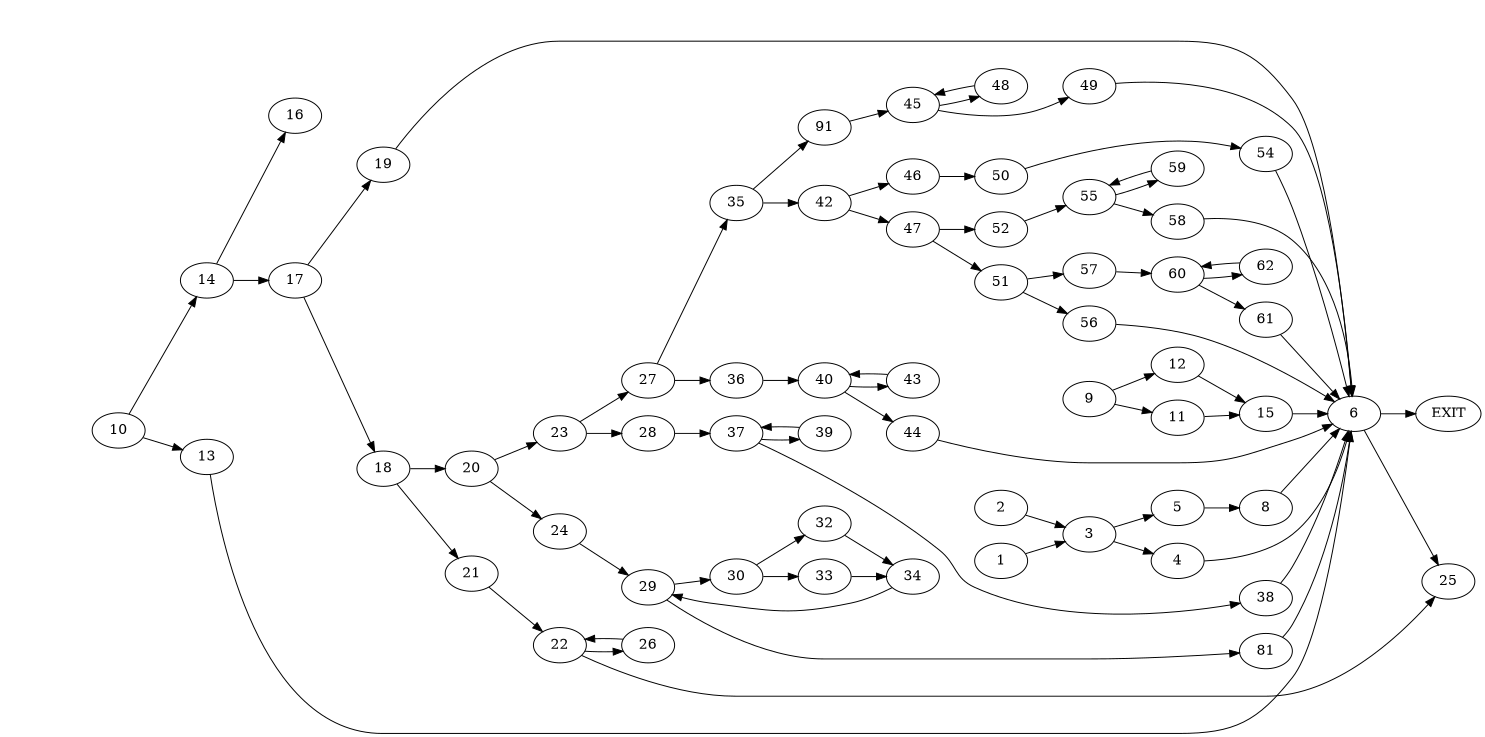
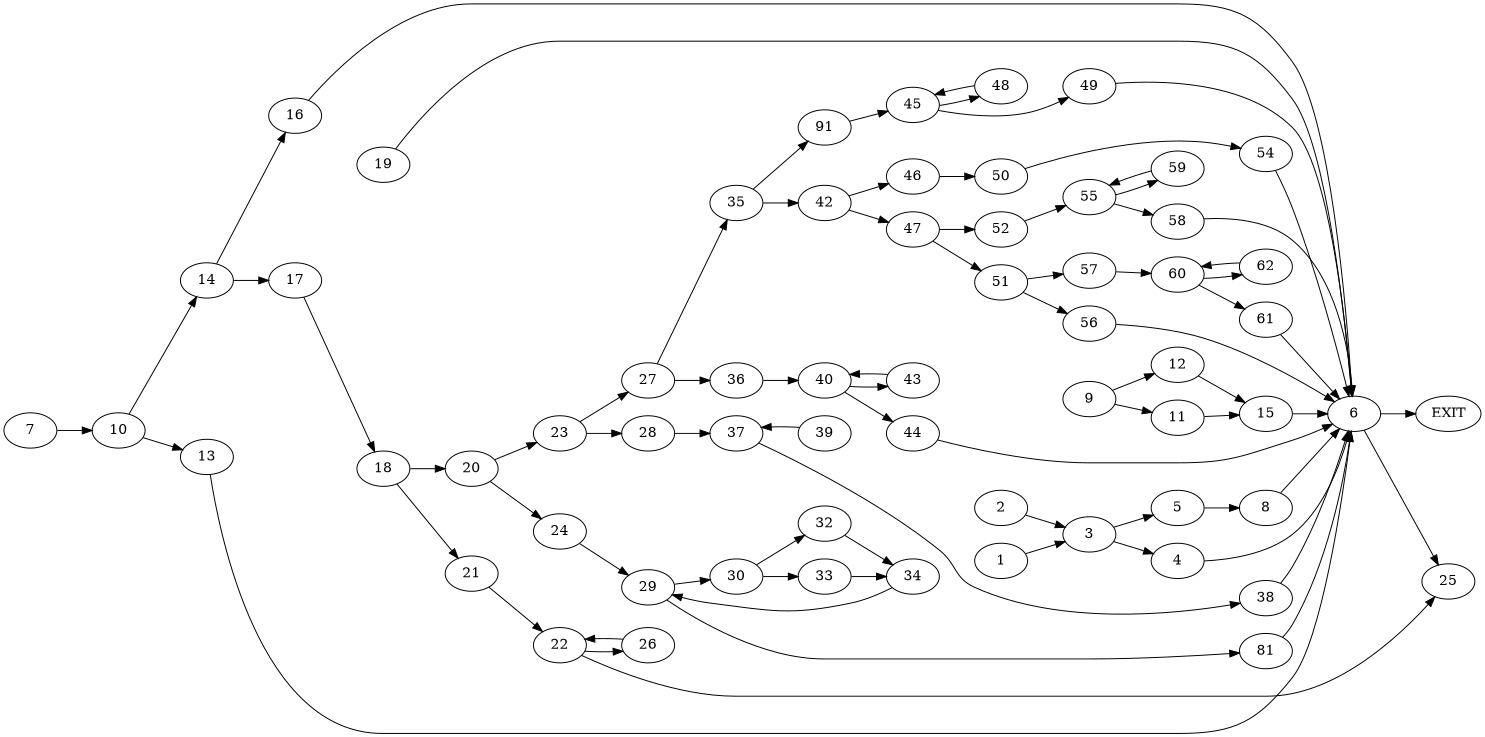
  digraph {
    rankdir=LR
    1
    3
    n3 [label=EXIT]
    2
    4
    5
    6
    8
    25
+   7
    10
    9
    11
    12
    13
    14
    15
    16
    17
    18
    19
    20
    21
    23
    24
    22
    27
    28
    29
    26
    35
    36
    37
    30
    n35 [label=81]
    n36 [label=91]
    42
    40
    38
    39
    32
    33
    34
    45
    46
    47
    43
    44
    48
    49
    50
    51
    52
    54
    56
    57
    55
    60
    58
    59
    61
    62
    1 -> 3
    3 -> 4
    3 -> 5
    2 -> 3
    4 -> 6
    5 -> 8
    6 -> n3
    6 -> 25
    8 -> 6
+   7 -> 10
    10 -> 13
    10 -> 14
    9 -> 11
    9 -> 12
    11 -> 15
    12 -> 15
    13 -> 6
    14 -> 16
    14 -> 17
    15 -> 6
+   16 -> 6
    17 -> 18
-   17 -> 19
    18 -> 20
    18 -> 21
    19 -> 6
    20 -> 23
    20 -> 24
    21 -> 22
    23 -> 27
    23 -> 28
    24 -> 29
    22 -> 25
    22 -> 26
    27 -> 35
    27 -> 36
    28 -> 37
    29 -> 30
    29 -> n35
    26 -> 22
    35 -> n36
    35 -> 42
    36 -> 40
    37 -> 38
-   37 -> 39
    30 -> 32
    30 -> 33
    n35 -> 6
    n36 -> 45
    42 -> 46
    42 -> 47
    40 -> 43
    40 -> 44
    38 -> 6
    39 -> 37
    32 -> 34
    33 -> 34
    34 -> 29
    45 -> 48
    45 -> 49
    46 -> 50
    47 -> 51
    47 -> 52
    43 -> 40
    44 -> 6
    48 -> 45
    49 -> 6
    50 -> 54
    51 -> 56
    51 -> 57
    52 -> 55
    54 -> 6
    56 -> 6
    57 -> 60
    55 -> 58
    55 -> 59
    60 -> 61
    60 -> 62
    58 -> 6
    59 -> 55
    61 -> 6
    62 -> 60
  }
